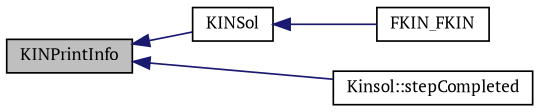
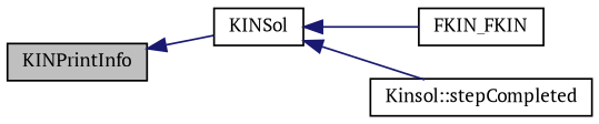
  digraph {
    fontname="PT Serif"
    rankdir=LR
    node [color=black fillcolor=white fontname="PT Serif" fontsize=10 shape=record style=filled]
    edge [color=midnightblue dir=back fontname="PT Serif" fontsize=10 labelfontname=Helvetica labelfontsize=10 style=solid]
    n1 [fillcolor=grey75 fontcolor=black height=0.2 label=KINPrintInfo width=0.4]
    n2 [height=0.2 label=KINSol width=0.4]
    n3 [height=0.2 label=FKIN_FKIN width=0.4]
    n4 [height=0.2 label="Kinsol::stepCompleted" width=0.4]
    n1 -> n2
    n2 -> n3
-   n1 -> n4
+   n2 -> n4
  }
